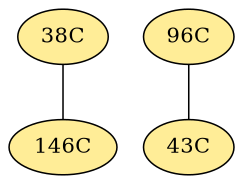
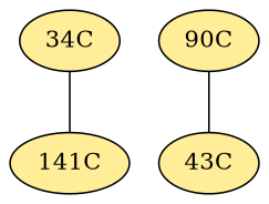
  graph {
    node [fillcolor="#FFED97" style=radial]
    edge [penwidth=1]
-   "38C"
-   "146C"
+   "38C" [label="34C"]
+   "146C" [label="141C"]
    n3 [label="43C"]
-   "90C" [label="96C"]
+   "90C"
    "38C" -- "146C"
    "90C" -- n3
  }
